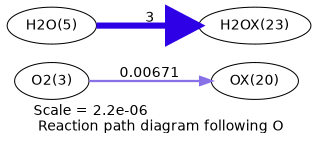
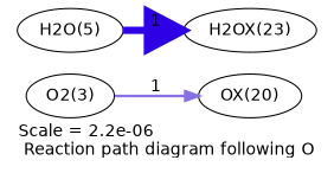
  digraph {
    fontname=Helvetica
    label="Scale = 2.2e-06\l Reaction path diagram following O"
    rankdir=LR
    node [fontname=Helvetica]
    edge [fontname=Helvetica]
    n1 [label="O2(3)"]
    n2 [label="OX(20)"]
    n3 [label="H2O(5)"]
    n4 [label="H2OX(23)"]
-   n1 -> n2 [arrowsize=1.11 color="0.7, 0.507, 0.9" label=" 0.00671" penwidth=2.22]
-   n3 -> n4 [arrowsize=3 color="0.7, 1.5, 0.9" label=" 3" penwidth=6]
+   n1 -> n2 [arrowsize=1.11 color="0.7, 0.507, 0.9" label=" 1" penwidth=2.22]
+   n3 -> n4 [arrowsize=3 color="0.7, 1.5, 0.9" label=" 1" penwidth=6]
  }
